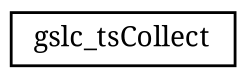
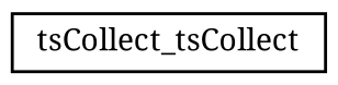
  digraph {
    rankdir=TB
    fontname="Noto Serif"
-   n1 [color=black fillcolor=white fontname="Noto Serif" fontsize=10 height=0.2 label=gslc_tsCollect shape=record style=filled width=0.4]
+   n1 [color=black fillcolor=white fontname="Noto Serif" fontsize=10 height=0.2 label=tsCollect_tsCollect shape=record style=filled width=0.4]
  }
